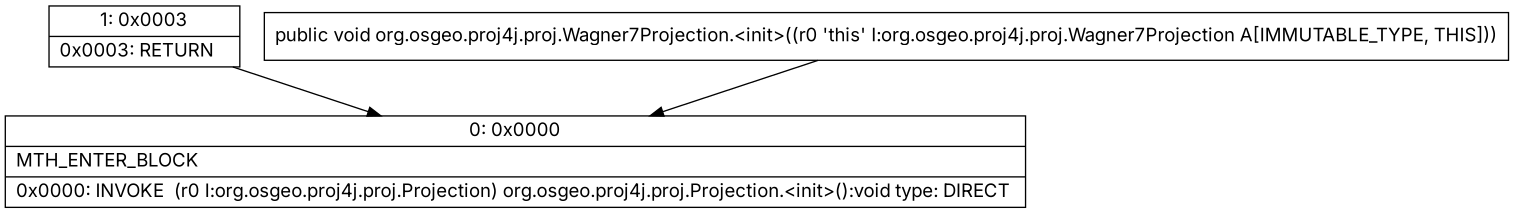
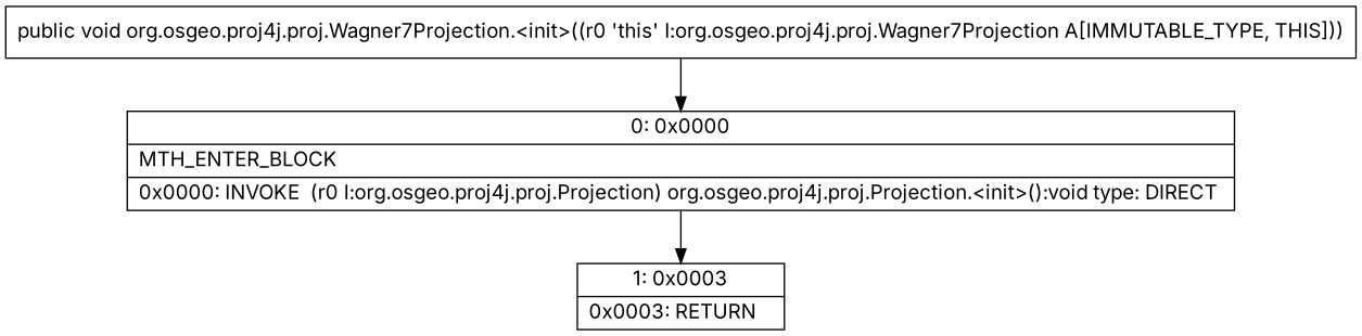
  digraph {
    fontname=Inter
    node [shape=record fontname=Inter]
    edge [fontname=Inter]
    n1 [label="{0\:\ 0x0000|MTH_ENTER_BLOCK\l|0x0000: INVOKE  (r0 I:org.osgeo.proj4j.proj.Projection) org.osgeo.proj4j.proj.Projection.\<init\>():void type: DIRECT \l}"]
    n2 [label="{1\:\ 0x0003|0x0003: RETURN   \l}"]
    n3 [label="{public void org.osgeo.proj4j.proj.Wagner7Projection.\<init\>((r0 'this' I:org.osgeo.proj4j.proj.Wagner7Projection A[IMMUTABLE_TYPE, THIS])) }"]
-   n2 -> n1
+   n1 -> n2
    n3 -> n1
  }
